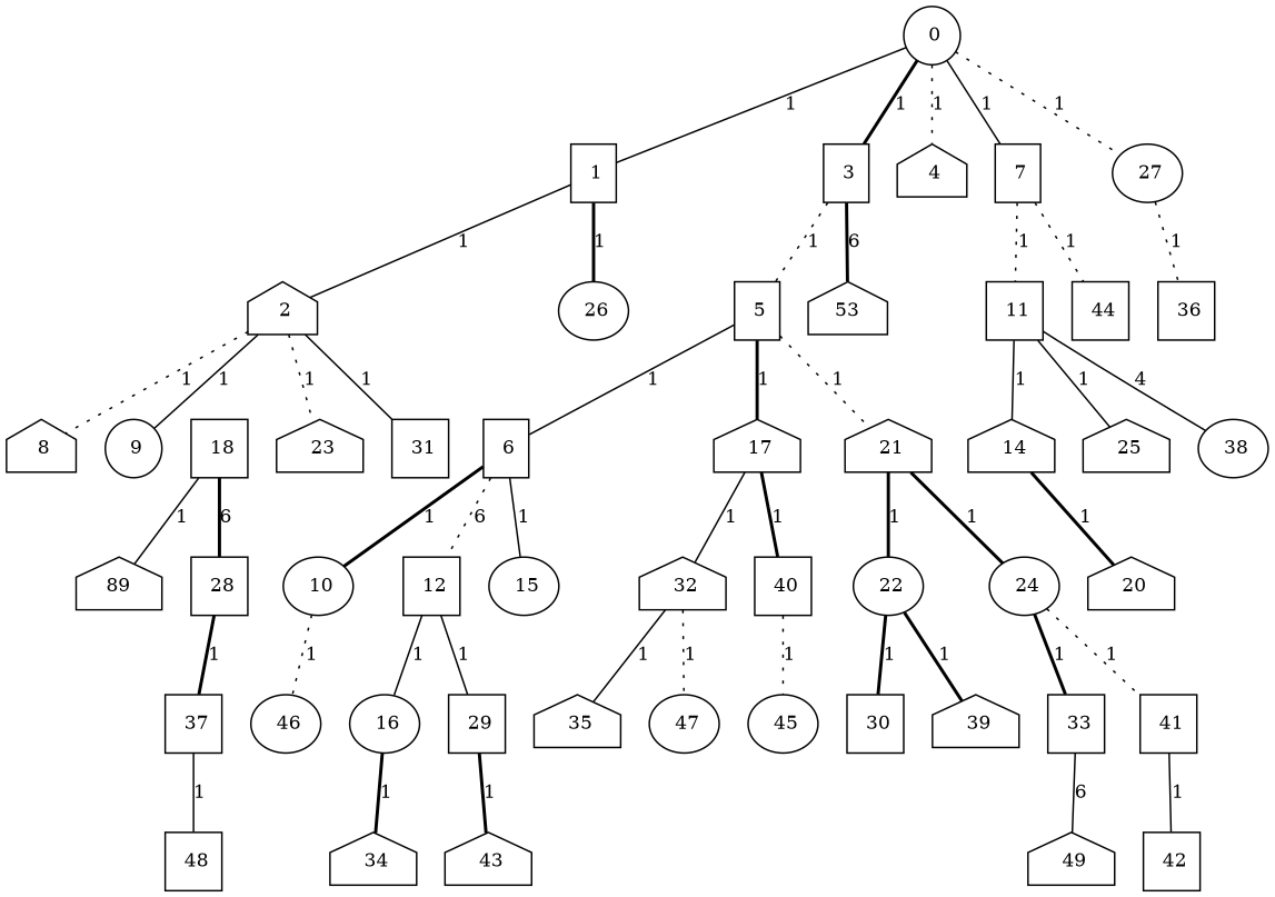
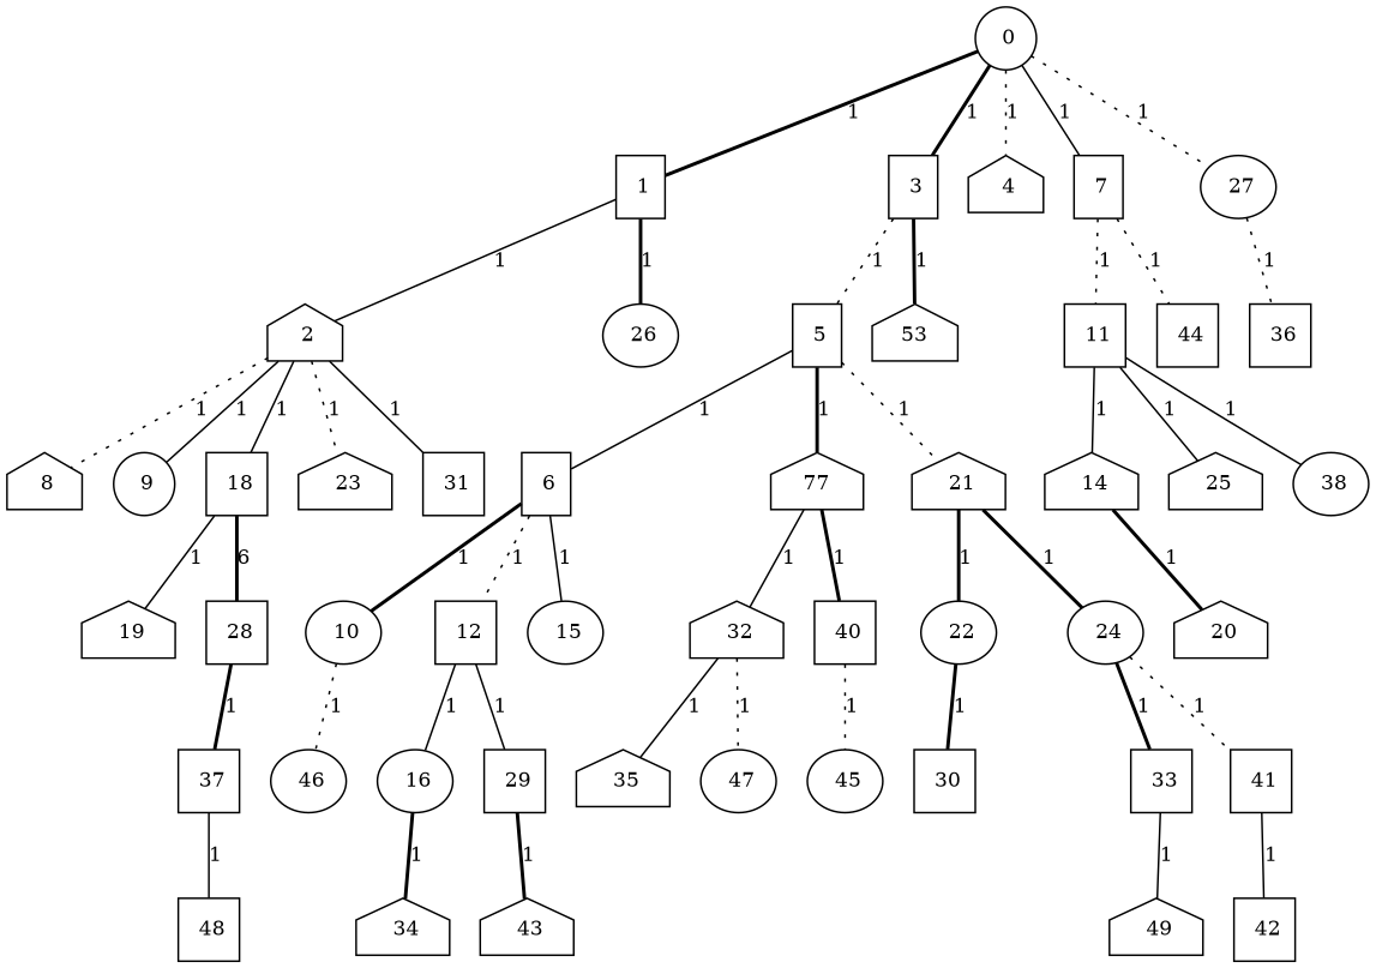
  graph {
    fixedsize="true;"
    node [color=black fontsize=12 hight=.12 shape=box]
    edge [fontsize=12 style=solid]
    n1 [label=" 0" shape=ellipse width=.12]
    n2 [label=" 1" width=.12]
    n3 [label=" 3" width=.12]
    n4 [label=" 4" shape=house width=.12]
    n5 [label=" 7" width=.12]
    n6 [label=" 27" shape=ellipse width=.12]
    n7 [label=" 2" shape=house width=.12]
    n8 [label=" 26" shape=ellipse width=.12]
    n9 [label=" 5" width=.12]
    n10 [label=53 shape=house width=.12]
    n11 [label=" 11" width=.12]
    n12 [label=" 44" width=.12]
    n13 [label=" 36" width=.12]
    n14 [label=" 8" shape=house width=.12]
    n15 [label=" 9" shape=ellipse width=.12]
    n16 [label=" 18" width=.12]
    n17 [label=" 23" shape=house width=.12]
    n18 [label=" 31" width=.12]
-   n19 [label=89 shape=house width=.12]
+   n19 [label=" 19" shape=house width=.12]
    n20 [label=" 28" width=.12]
    n21 [label=" 6" width=.12]
-   n22 [label=" 17" shape=house width=.12]
+   n22 [label=77 shape=house width=.12]
    n23 [label=" 21" shape=house width=.12]
    n24 [label=" 10" shape=ellipse width=.12]
    n25 [label=" 12" width=.12]
    n26 [label=" 15" shape=ellipse width=.12]
    n27 [label=" 32" shape=house width=.12]
    n28 [label=" 40" width=.12]
    n29 [label=" 22" shape=ellipse width=.12]
    n30 [label=" 24" shape=ellipse width=.12]
    n31 [label=" 46" shape=ellipse width=.12]
    n32 [label=" 16" shape=ellipse width=.12]
    n33 [label=" 29" width=.12]
    n34 [label=" 14" shape=house width=.12]
    n35 [label=" 25" shape=house width=.12]
    n36 [label=" 38" shape=ellipse width=.12]
    n37 [label=" 20" shape=house width=.12]
    n38 [label=" 34" shape=house width=.12]
    n39 [label=" 43" shape=house width=.12]
    n40 [label=" 35" shape=house width=.12]
    n41 [label=" 47" shape=ellipse width=.12]
    n42 [label=" 45" shape=ellipse width=.12]
    n43 [label=" 37" width=.12]
    n44 [label=" 48" width=.12]
    n45 [label=" 30" width=.12]
-   n46 [label=" 39" shape=house width=.12]
    n47 [label=" 33" width=.12]
    n48 [label=" 41" width=.12]
    n49 [label=" 49" shape=house width=.12]
    n50 [label=" 42" width=.12]
-   n1 -- n2 [label=1]
+   n1 -- n2 [label=1 style=bold]
    n1 -- n3 [label=1 style=bold]
    n1 -- n4 [label=1 style=dotted]
    n1 -- n5 [label=1]
    n1 -- n6 [label=1 style=dotted]
    n2 -- n7 [label=1]
    n2 -- n8 [label=1 style=bold]
    n3 -- n9 [label=1 style=dotted]
-   n3 -- n10 [label=6 style=bold]
+   n3 -- n10 [label=1 style=bold]
    n5 -- n11 [label=1 style=dotted]
    n5 -- n12 [label=1 style=dotted]
    n6 -- n13 [label=1 style=dotted]
    n7 -- n14 [label=1 style=dotted]
    n7 -- n15 [label=1]
+   n7 -- n16 [label=1]
    n7 -- n17 [label=1 style=dotted]
    n7 -- n18 [label=1]
    n9 -- n21 [label=1]
    n9 -- n22 [label=1 style=bold]
    n9 -- n23 [label=1 style=dotted]
    n11 -- n34 [label=1]
    n11 -- n35 [label=1]
-   n11 -- n36 [label=4]
+   n11 -- n36 [label=1]
    n16 -- n19 [label=1]
    n16 -- n20 [label=6 style=bold]
    n20 -- n43 [label=1 style=bold]
    n21 -- n24 [label=1 style=bold]
-   n21 -- n25 [label=6 style=dotted]
+   n21 -- n25 [label=1 style=dotted]
    n21 -- n26 [label=1]
    n22 -- n27 [label=1]
    n22 -- n28 [label=1 style=bold]
    n23 -- n29 [label=1 style=bold]
    n23 -- n30 [label=1 style=bold]
    n24 -- n31 [label=1 style=dotted]
    n25 -- n32 [label=1]
    n25 -- n33 [label=1]
    n27 -- n40 [label=1]
    n27 -- n41 [label=1 style=dotted]
    n28 -- n42 [label=1 style=dotted]
    n29 -- n45 [label=1 style=bold]
-   n29 -- n46 [label=1 style=bold]
    n30 -- n47 [label=1 style=bold]
    n30 -- n48 [label=1 style=dotted]
    n32 -- n38 [label=1 style=bold]
    n33 -- n39 [label=1 style=bold]
    n34 -- n37 [label=1 style=bold]
    n43 -- n44 [label=1]
-   n47 -- n49 [label=6]
+   n47 -- n49 [label=1]
    n48 -- n50 [label=1]
  }
